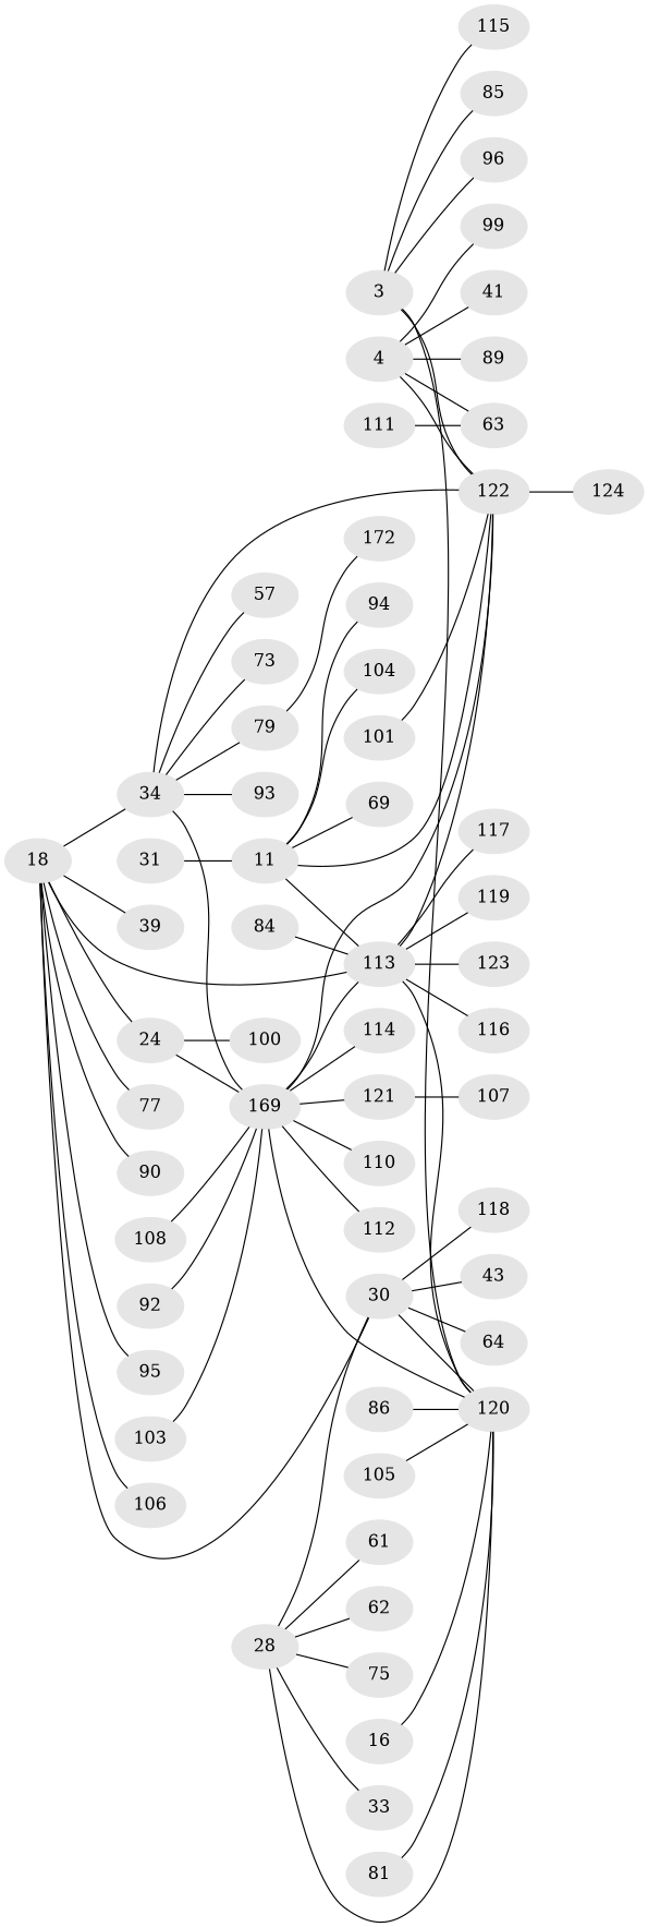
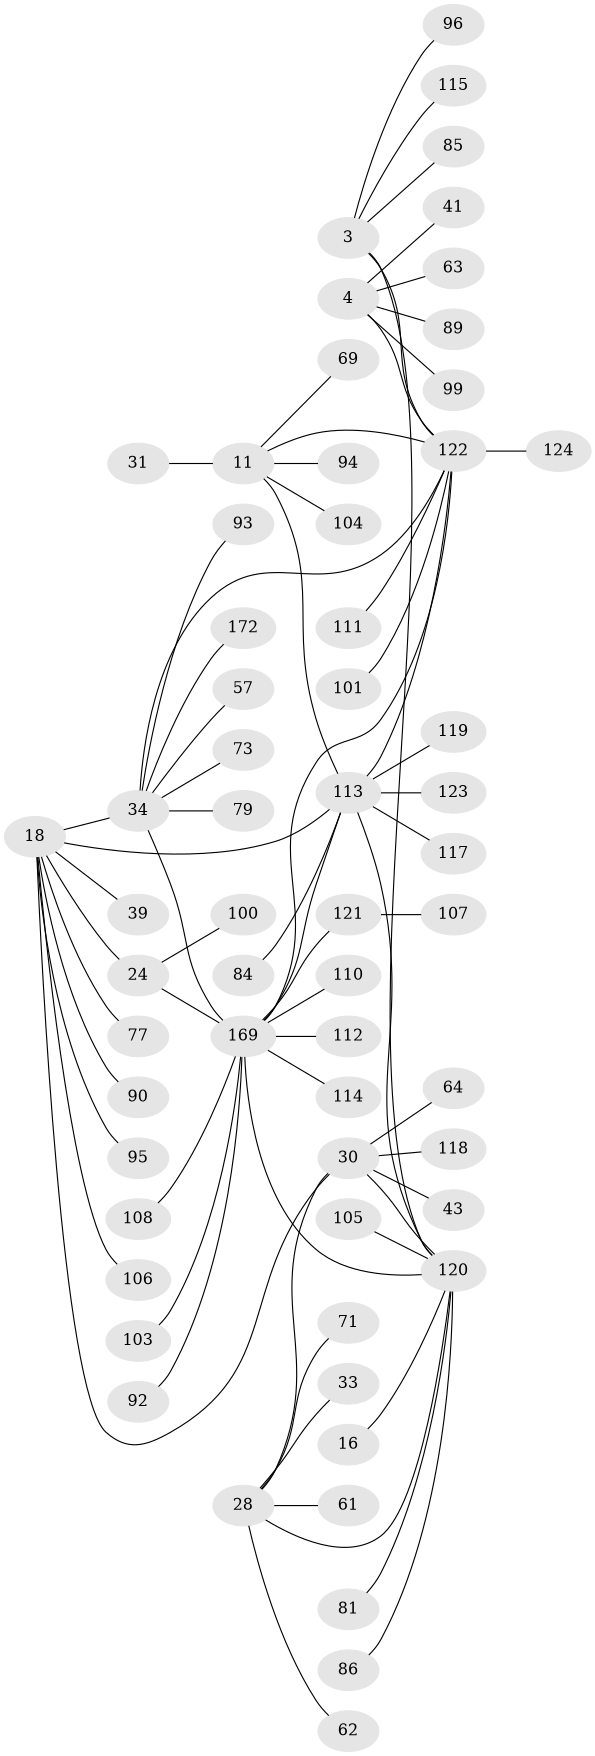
  graph {
    rankdir=LR
    node [color=gray90 style=filled]
    3 [super="+2"]
    85
    96
    115
    120 [super="+29+35+47+53+55+59+65"]
    122 [super="+83+51+52"]
    4 [super="+1"]
    41
    63
    89
    99
    124
    11 [super="+7"]
    69
    94 [super="+54"]
    104
    113 [super="+80+82"]
-   116
    117
    119
    123
    18 [super="+15+17"]
    24 [super="+22"]
    30 [super="+25"]
    34 [super="+16"]
    39
    77
    90
    95 [super="+88"]
    106
    100
    n32 [label=169 super="+98+38+23+46+48+87+91"]
    n33 [label=43]
    64
    118
    57
    73
    79
    93
    n40 [label=172]
    110 [super="+76"]
    112
    114
    121 [super="+56+70"]
    28 [super="+27"]
    33
    61
    62
-   71 [label=75]
+   71
    31
    n51 [label=16]
    81
    84 [super="+32"]
    86
    92
    101
    103
    105
    108
    107
    111 [super="+97"]
    3 -- 85
    3 -- 96
    3 -- 115
    3 -- 120 [weight=2]
    3 -- 122 [weight=4]
    122 -- 124
    4 -- 122 [weight=4]
    4 -- 41
    4 -- 63
    4 -- 89
    4 -- 99
    11 -- 122
    11 -- 69
    11 -- 94
    11 -- 104
    11 -- 113 [weight=8]
    113 -- 120
    113 -- 122
-   113 -- 116
    113 -- 117
    113 -- 119
    113 -- 123
    18 -- 113
    18 -- 24
    18 -- 30
    18 -- 34 [weight=8]
    18 -- 39
    18 -- 77
    18 -- 90
    18 -- 95
    18 -- 106
    24 -- 100
    24 -- n32 [weight=8]
    30 -- 120 [weight=4]
    30 -- n33
    30 -- 64
    30 -- 118
    34 -- 122
    34 -- n32 [weight=2]
    34 -- 57
    34 -- 73
    34 -- 79
    34 -- 93
-   79 -- n40
+   34 -- n40
    n32 -- 120
    n32 -- 122 [weight=2]
    n32 -- 113
    n32 -- 110
    n32 -- 112
    n32 -- 114
    n32 -- 121
    121 -- 107
    28 -- 120 [weight=4]
    28 -- 30 [weight=4]
    28 -- 33
    28 -- 61
    28 -- 62
    28 -- 71
    31 -- 11
    n51 -- 120
    81 -- 120
    84 -- 113
    86 -- 120
    92 -- n32
    101 -- 122
    103 -- n32
    105 -- 120
    108 -- n32
-   111 -- 63
+   111 -- 122
  }
